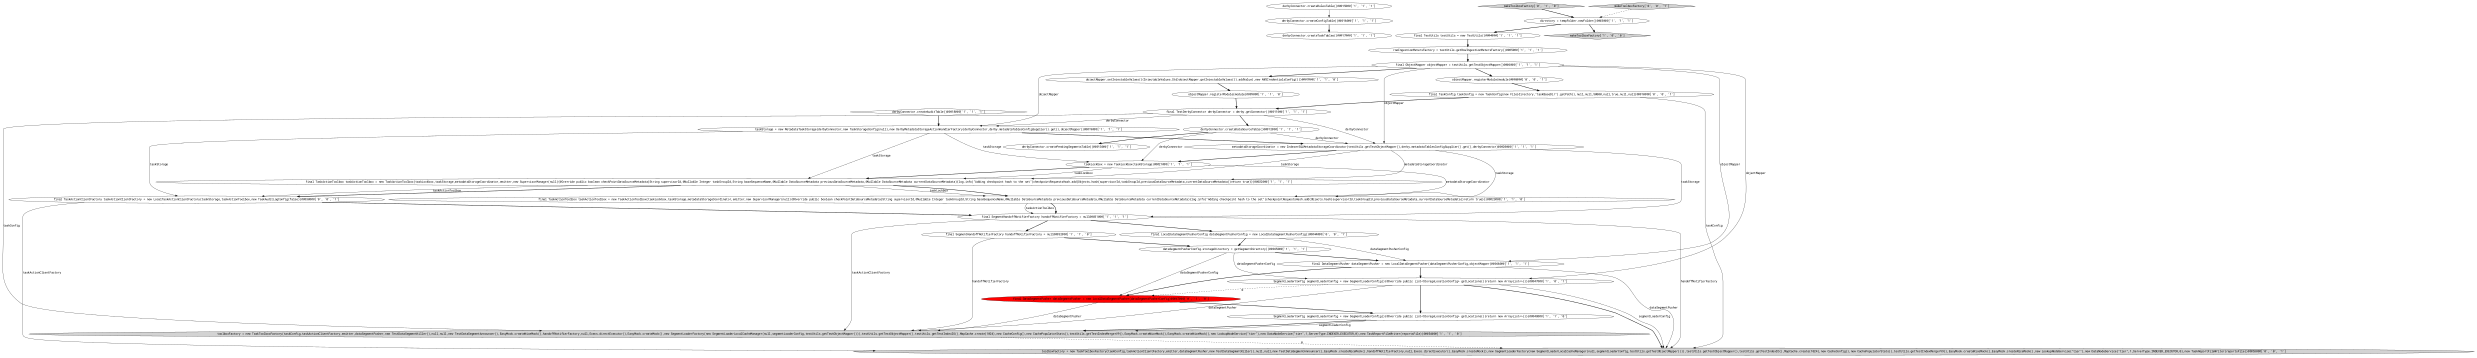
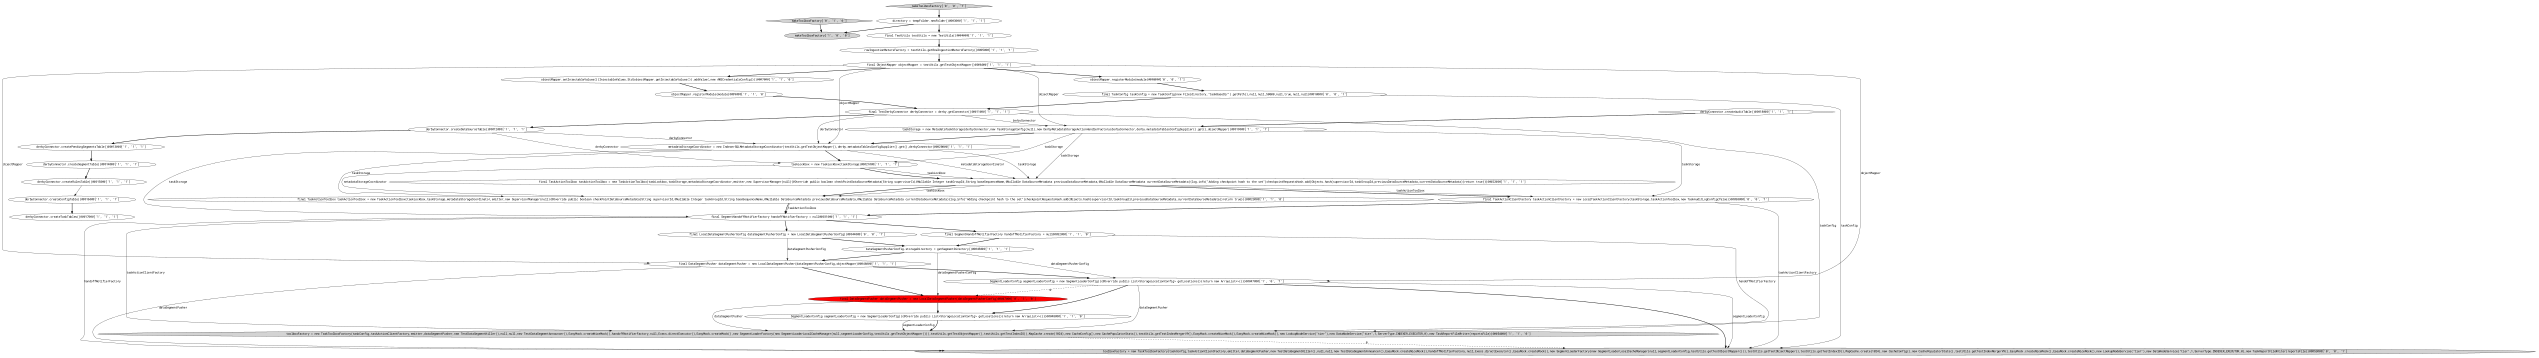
  digraph {
    fontname="Roboto Mono"
    node [fillcolor=white fontname="Roboto Mono" shape=ellipse style=filled]
    edge [fontname="Roboto Mono" style=bold]
    n1 [label="derbyConnector.createConfigTable()@@@16@@@['1', '1', '1']"]
    n2 [label="derbyConnector.createTaskTables()@@@17@@@['1', '1', '1']"]
    n3 [label="final TestDerbyConnector derbyConnector = derby.getConnector()@@@11@@@['1', '1', '1']"]
    n4 [fillcolor=lightgray label="toolboxFactory = new TaskToolboxFactory(taskConfig,taskActionClientFactory,emitter,dataSegmentPusher,new TestDataSegmentKiller(),null,null,new TestDataSegmentAnnouncer(),EasyMock.createNiceMock(),handoffNotifierFactory,null,Execs.directExecutor(),EasyMock.createMock(),new SegmentLoaderFactory(new SegmentLoaderLocalCacheManager(null,segmentLoaderConfig,testUtils.getTestObjectMapper())),testUtils.getTestObjectMapper(),testUtils.getTestIndexIO(),MapCache.create(1024),new CacheConfig(),new CachePopulatorStats(),testUtils.getTestIndexMergerV9(),EasyMock.createNiceMock(),EasyMock.createNiceMock(),new LookupNodeService(\"tier\"),new DataNodeService(\"tier\",1,ServerType.INDEXER_EXECUTOR,0),new TaskReportFileWriter(reportsFile))@@@54@@@['1', '1', '0']"]
    n5 [label="metadataStorageCoordinator = new IndexerSQLMetadataStorageCoordinator(testUtils.getTestObjectMapper(),derby.metadataTablesConfigSupplier().get(),derbyConnector)@@@20@@@['1', '1', '1']"]
    n6 [label="derbyConnector.createDataSourceTable()@@@12@@@['1', '1', '1']"]
    n7 [label="taskStorage = new MetadataTaskStorage(derbyConnector,new TaskStorageConfig(null),new DerbyMetadataStorageActionHandlerFactory(derbyConnector,derby.metadataTablesConfigSupplier().get(),objectMapper))@@@19@@@['1', '1', '1']"]
    n8 [fillcolor=lightgray label="toolboxFactory = new TaskToolboxFactory(taskConfig,taskActionClientFactory,emitter,dataSegmentPusher,new TestDataSegmentKiller(),null,null,new TestDataSegmentAnnouncer(),EasyMock.createNiceMock(),handoffNotifierFactory,null,Execs.directExecutor(),EasyMock.createMock(),new SegmentLoaderFactory(new SegmentLoaderLocalCacheManager(null,segmentLoaderConfig,testUtils.getTestObjectMapper())),testUtils.getTestObjectMapper(),testUtils.getTestIndexIO(),MapCache.create(1024),new CacheConfig(),new CachePopulatorStats(),testUtils.getTestIndexMergerV9(),EasyMock.createNiceMock(),EasyMock.createNiceMock(),new LookupNodeService(\"tier\"),new DataNodeService(\"tier\",1,ServerType.INDEXER_EXECUTOR,0),new TaskReportFileWriter(reportsFile))@@@53@@@['0', '0', '1']"]
    n9 [label="final SegmentHandoffNotifierFactory handoffNotifierFactory = null@@@31@@@['1', '1', '1']"]
    n10 [label="final TaskActionToolbox taskActionToolbox = new TaskActionToolbox(taskLockbox,taskStorage,metadataStorageCoordinator,emitter,new SupervisorManager(null){@Override public boolean checkPointDataSourceMetadata(String supervisorId,@Nullable Integer taskGroupId,String baseSequenceName,@Nullable DataSourceMetadata previousDataSourceMetadata,@Nullable DataSourceMetadata currentDataSourceMetadata){log.info(\"Adding checkpoint hash to the set\")checkpointRequestsHash.add(Objects.hash(supervisorId,taskGroupId,previousDataSourceMetadata,currentDataSourceMetadata))return true}})@@@23@@@['1', '1', '0']"]
    n11 [label="taskLockbox = new TaskLockbox(taskStorage)@@@21@@@['1', '1', '1']"]
    n12 [label="final TaskActionToolbox taskActionToolbox = new TaskActionToolbox(taskLockbox,taskStorage,metadataStorageCoordinator,emitter,new SupervisorManager(null){@Override public boolean checkPointDataSourceMetadata(String supervisorId,@Nullable Integer taskGroupId,String baseSequenceName,@Nullable DataSourceMetadata previousDataSourceMetadata,@Nullable DataSourceMetadata currentDataSourceMetadata){log.info(\"Adding checkpoint hash to the set\")checkpointRequestsHash.add(Objects.hash(supervisorId,taskGroupId,previousDataSourceMetadata,currentDataSourceMetadata))return true}})@@@22@@@['1', '1', '1']"]
    n13 [label="derbyConnector.createPendingSegmentsTable()@@@13@@@['1', '1', '1']"]
    n14 [label="final TaskActionClientFactory taskActionClientFactory = new LocalTaskActionClientFactory(taskStorage,taskActionToolbox,new TaskAuditLogConfig(false))@@@30@@@['0', '0', '1']"]
    n15 [label="derbyConnector.createRulesTable()@@@15@@@['1', '1', '1']"]
    n16 [label="derbyConnector.createAuditTable()@@@18@@@['1', '1', '1']" shape=diamond]
    n17 [label="final TaskConfig taskConfig = new TaskConfig(new File(directory,\"taskBaseDir\").getPath(),null,null,50000,null,true,null,null)@@@10@@@['0', '0', '1']"]
    n18 [label="final SegmentHandoffNotifierFactory handoffNotifierFactory = null@@@32@@@['1', '1', '0']"]
    n19 [label="final LocalDataSegmentPusherConfig dataSegmentPusherConfig = new LocalDataSegmentPusherConfig()@@@44@@@['0', '0', '1']"]
    n20 [label="dataSegmentPusherConfig.storageDirectory = getSegmentDirectory()@@@45@@@['1', '1', '1']"]
    n21 [label="final DataSegmentPusher dataSegmentPusher = new LocalDataSegmentPusher(dataSegmentPusherConfig,objectMapper)@@@46@@@['1', '1', '1']"]
    n22 [label="final ObjectMapper objectMapper = testUtils.getTestObjectMapper()@@@6@@@['1', '1', '1']"]
    n23 [label="objectMapper.setInjectableValues(((InjectableValues.Std)objectMapper.getInjectableValues()).addValue(,new AWSCredentialsConfig()))@@@7@@@['1', '1', '0']"]
    n24 [label="SegmentLoaderConfig segmentLoaderConfig = new SegmentLoaderConfig(){@Override public List<StorageLocationConfig> getLocations(){return new ArrayList<>()}}@@@47@@@['1', '0', '1']"]
    n25 [label="objectMapper.registerModule(module)@@@8@@@['0', '0', '1']"]
    n26 [label="objectMapper.registerModule(module)@@@9@@@['1', '1', '0']"]
    n27 [fillcolor=red label="final DataSegmentPusher dataSegmentPusher = new LocalDataSegmentPusher(dataSegmentPusherConfig)@@@47@@@['0', '1', '0']"]
    n28 [label="SegmentLoaderConfig segmentLoaderConfig = new SegmentLoaderConfig(){@Override public List<StorageLocationConfig> getLocations(){return new ArrayList<>()}}@@@48@@@['1', '1', '0']"]
    n29 [label="rowIngestionMetersFactory = testUtils.getRowIngestionMetersFactory()@@@5@@@['1', '1', '1']"]
    n30 [fillcolor=lightgray label="makeToolboxFactory['0', '1', '0']" shape=diamond]
    n31 [label="directory = tempFolder.newFolder()@@@3@@@['1', '1', '1']"]
    n32 [label="final TestUtils testUtils = new TestUtils()@@@4@@@['1', '1', '1']"]
-   n33 [fillcolor=lightgray label="makeToolboxFactory['1', '0', '0']" shape=diamond]
+   n33 [fillcolor=lightgray label="makeToolboxFactory['1', '0', '0']"]
+   n34 [label="derbyConnector.createSegmentTable()@@@14@@@['1', '1', '1']"]
    n35 [fillcolor=lightgray label="makeToolboxFactory['0', '0', '1']" shape=diamond]
    n1 -> n2
    n3 -> n4 [label=taskConfig style=solid]
    n3 -> n5 [label=derbyConnector style=solid]
    n3 -> n6
    n3 -> n7 [label=derbyConnector style=solid]
    n4 -> n8 [label=0 style=dashed]
    n5 -> n9 [label=taskStorage style=solid]
    n5 -> n10 [label=taskStorage style=solid]
    n5 -> n11
    n5 -> n12 [label=metadataStorageCoordinator style=solid]
    n5 -> n12 [label=taskStorage style=solid]
    n6 -> n5 [label=derbyConnector style=solid]
    n6 -> n11 [label=derbyConnector style=solid]
    n6 -> n13
    n7 -> n5
    n7 -> n11 [label=taskStorage style=solid]
    n7 -> n12 [label=taskStorage style=solid]
    n7 -> n14 [label=taskStorage style=solid]
    n9 -> n4 [label=taskActionClientFactory style=solid]
    n9 -> n8 [label=handoffNotifierFactory style=solid]
    n9 -> n18
    n9 -> n19
    n10 -> n9
    n10 -> n9 [label=taskActionToolbox style=solid]
    n11 -> n10 [label=metadataStorageCoordinator style=solid]
    n11 -> n12 [label=taskLockbox style=solid]
    n11 -> n12
    n12 -> n10 [label=taskLockbox style=solid]
    n12 -> n10
    n12 -> n14
    n12 -> n14 [label=taskActionToolbox style=solid]
+   n13 -> n34
    n14 -> n8 [label=taskActionClientFactory style=solid]
    n14 -> n9
    n15 -> n1 [style=solid]
    n16 -> n7
    n17 -> n3
    n17 -> n8 [label=taskConfig style=solid]
    n18 -> n4 [label=handoffNotifierFactory style=solid]
    n18 -> n20
    n19 -> n20
    n19 -> n21 [label=dataSegmentPusherConfig style=solid]
    n20 -> n21
    n20 -> n24 [label=dataSegmentPusherConfig style=solid]
    n20 -> n27 [label=dataSegmentPusherConfig style=solid]
    n21 -> n8 [label=dataSegmentPusher style=solid]
    n21 -> n24
    n21 -> n27
    n22 -> n5 [label=objectMapper style=solid]
    n22 -> n7 [label=objectMapper style=solid]
    n22 -> n21 [label=objectMapper style=solid]
    n22 -> n23
    n22 -> n24 [label=objectMapper style=solid]
    n22 -> n25
    n23 -> n26
    n24 -> n4 [label=dataSegmentPusher style=solid]
    n24 -> n8
    n24 -> n8 [label=segmentLoaderConfig style=solid]
    n24 -> n27 [label=0 style=dashed]
    n24 -> n28
    n25 -> n17
    n26 -> n3
    n27 -> n4 [label=dataSegmentPusher style=solid]
    n27 -> n28
    n28 -> n4
    n28 -> n4 [label=segmentLoaderConfig style=solid]
    n29 -> n22
-   n30 -> n31
+   n30 -> n33
    n31 -> n32
    n31 -> n33
    n32 -> n29
-   n35 -> n31 [style=dashed]
+   n34 -> n15
+   n35 -> n31
  }
